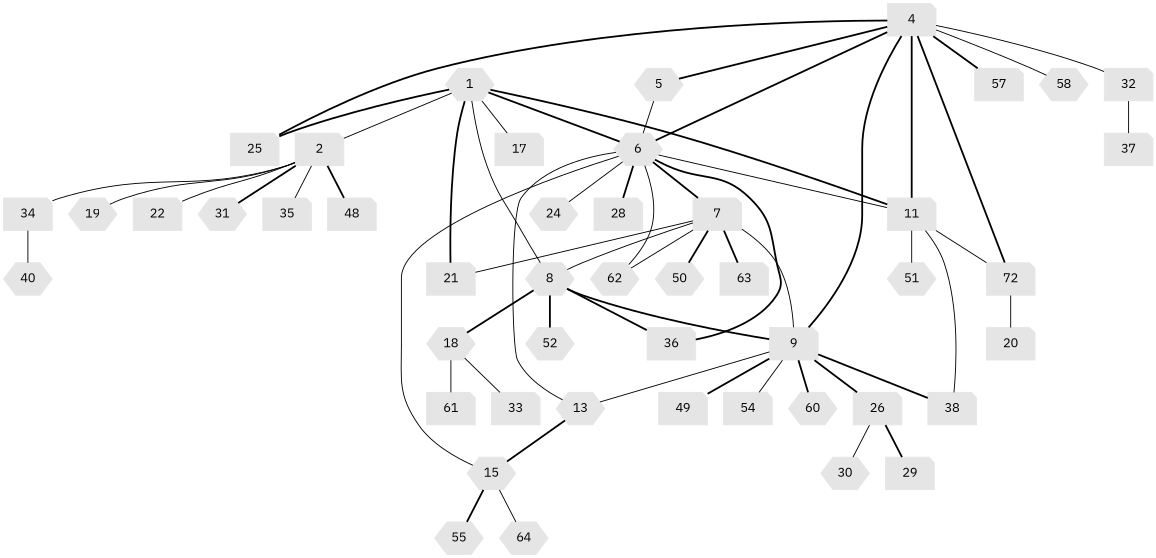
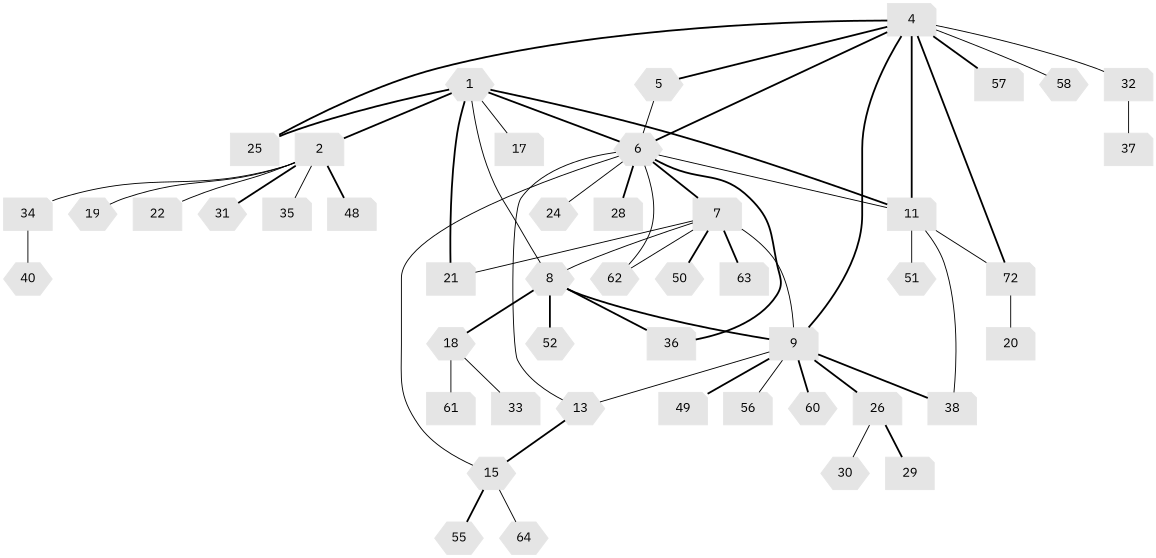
  graph {
    fontname="IBM Plex Sans"
    node [color=gray90 fontname="IBM Plex Sans" shape=note style=filled]
    edge [fontname="IBM Plex Sans" style=bold]
    1 [shape=hexagon super="+3"]
    2 [super="+16"]
    6 [shape=hexagon super="+14"]
    8 [shape=hexagon super="+47"]
    11 [super="+39"]
    17
    21
    25
    19 [shape=hexagon super="+45"]
    22
    31 [shape=hexagon]
    34 [super="+59"]
    35
    48
    7 [super="+23"]
    13 [shape=hexagon super="+42"]
    15 [shape=hexagon super="+44"]
    24 [shape=hexagon super="+27"]
    28
    36
    62 [shape=hexagon]
    9 [super="+41"]
    18 [shape=hexagon]
    52 [shape=hexagon]
    n25 [label=72 super="+43"]
    38 [super="+56"]
    51 [shape=hexagon]
    40 [shape=hexagon]
    4 [super="+10"]
    5 [shape=hexagon]
    32 [super="+46"]
    57
    58 [shape=hexagon]
    26 [super="+53"]
    49
-   54
+   54 [label=56]
    60 [shape=hexagon]
    20
    37
    50 [shape=hexagon]
    63
    55 [shape=hexagon]
    64 [shape=hexagon]
    33
    61
    29
    30 [shape=hexagon]
-   1 -- 2 [style=solid weight=2]
+   1 -- 2 [weight=2]
    1 -- 6 [weight=2]
    1 -- 8 [style=solid]
    1 -- 11
    1 -- 17 [style=solid]
    1 -- 21
    1 -- 25
    2 -- 19 [style=solid]
    2 -- 22 [style=solid]
    2 -- 31
    2 -- 34 [style=solid]
    2 -- 35 [style=solid]
    2 -- 48
    6 -- 11 [style=solid]
    6 -- 7
    6 -- 13 [style=solid]
    6 -- 15 [style=solid]
    6 -- 24 [style=solid]
    6 -- 28
    6 -- 36
    6 -- 62 [style=solid]
    8 -- 36
    8 -- 9
    8 -- 18
    8 -- 52
    11 -- n25 [style=solid]
    11 -- 38 [style=solid]
    11 -- 51 [style=solid]
    34 -- 40 [style=solid]
    7 -- 8 [style=solid]
    7 -- 21 [style=solid]
    7 -- 62 [style=solid]
    7 -- 9 [style=solid]
    7 -- 50
    7 -- 63
    13 -- 15
    15 -- 55
    15 -- 64 [style=solid]
    9 -- 13 [style=solid]
    9 -- 38
    9 -- 26
    9 -- 49
    9 -- 54 [style=solid]
    9 -- 60
    18 -- 33 [style=solid]
    18 -- 61 [style=solid]
    n25 -- 20 [style=solid]
    4 -- 6
    4 -- 11
    4 -- 25
    4 -- 9
    4 -- n25
    4 -- 5
    4 -- 32 [style=solid]
    4 -- 57
    4 -- 58 [style=solid]
    5 -- 6 [style=solid]
    32 -- 37 [style=solid]
    26 -- 29
    26 -- 30 [style=solid]
  }
